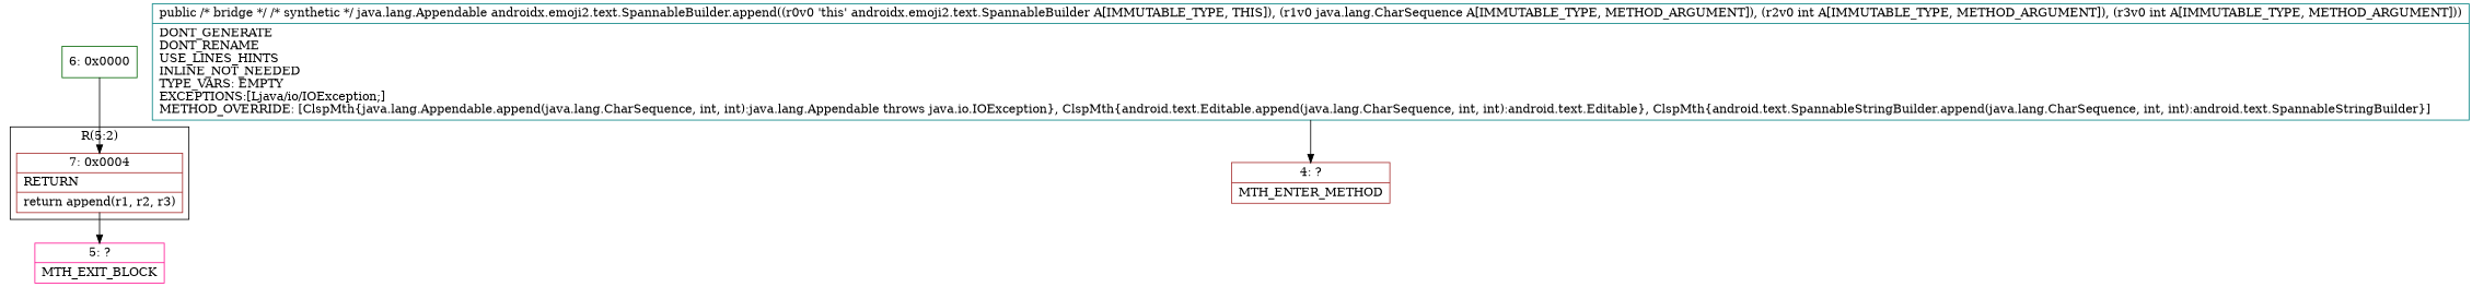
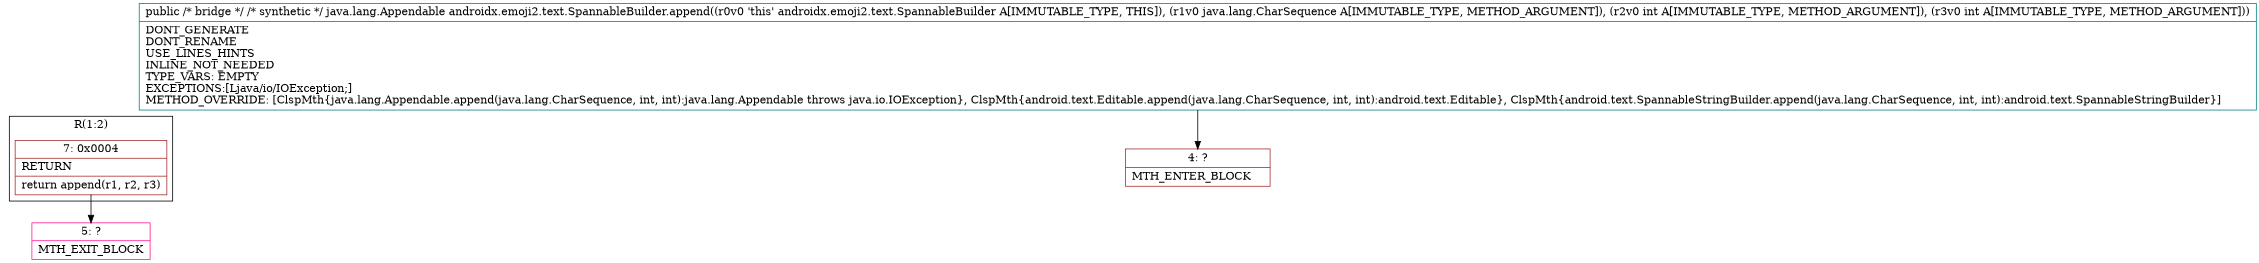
  digraph {
    node [color=brown shape=record]
    n1 [label="{7\:\ 0x0004|RETURN\l|return append(r1, r2, r3)\l}"]
    n2 [color=deeppink label="{5\:\ ?|MTH_EXIT_BLOCK\l}"]
-   n3 [label="{4\:\ ?|MTH_ENTER_METHOD\l}"]
-   n4 [color=darkgreen label="{6\:\ 0x0000}"]
+   n3 [label="{4\:\ ?|MTH_ENTER_BLOCK\l}"]
    n5 [color=teal label="{public \/* bridge *\/ \/* synthetic *\/ java.lang.Appendable androidx.emoji2.text.SpannableBuilder.append((r0v0 'this' androidx.emoji2.text.SpannableBuilder A[IMMUTABLE_TYPE, THIS]), (r1v0 java.lang.CharSequence A[IMMUTABLE_TYPE, METHOD_ARGUMENT]), (r2v0 int A[IMMUTABLE_TYPE, METHOD_ARGUMENT]), (r3v0 int A[IMMUTABLE_TYPE, METHOD_ARGUMENT]))  | DONT_GENERATE\lDONT_RENAME\lUSE_LINES_HINTS\lINLINE_NOT_NEEDED\lTYPE_VARS: EMPTY\lEXCEPTIONS:[Ljava\/io\/IOException;]\lMETHOD_OVERRIDE: [ClspMth\{java.lang.Appendable.append(java.lang.CharSequence, int, int):java.lang.Appendable throws java.io.IOException\}, ClspMth\{android.text.Editable.append(java.lang.CharSequence, int, int):android.text.Editable\}, ClspMth\{android.text.SpannableStringBuilder.append(java.lang.CharSequence, int, int):android.text.SpannableStringBuilder\}]\l}"]
    subgraph cluster_1 {
-     label="R(5:2)"
+     label="R(1:2)"
      n1
    }
    n1 -> n2
-   n4 -> n1
    n5 -> n3
  }
